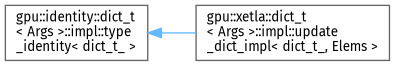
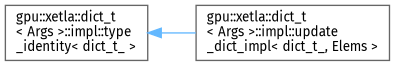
  digraph {
    rankdir=LR
    fontname="Fira Sans"
    node [color=grey40 fillcolor=white fontname="Fira Sans" fontsize=10 shape=box style=filled]
-   n1 [height=0.2 label="gpu::identity::dict_t\l\< Args \>::impl::type\l_identity\< dict_t_ \>" width=0.4]
+   n1 [height=0.2 label="gpu::xetla::dict_t\l\< Args \>::impl::type\l_identity\< dict_t_ \>" width=0.4]
    n2 [height=0.2 label="gpu::xetla::dict_t\l\< Args \>::impl::update\l_dict_impl\< dict_t_, Elems \>" width=0.4]
    n1 -> n2 [color=steelblue1 dir=back fontname="Fira Sans" fontsize=10 labelfontname=Helvetica labelfontsize=10 style=solid]
  }
